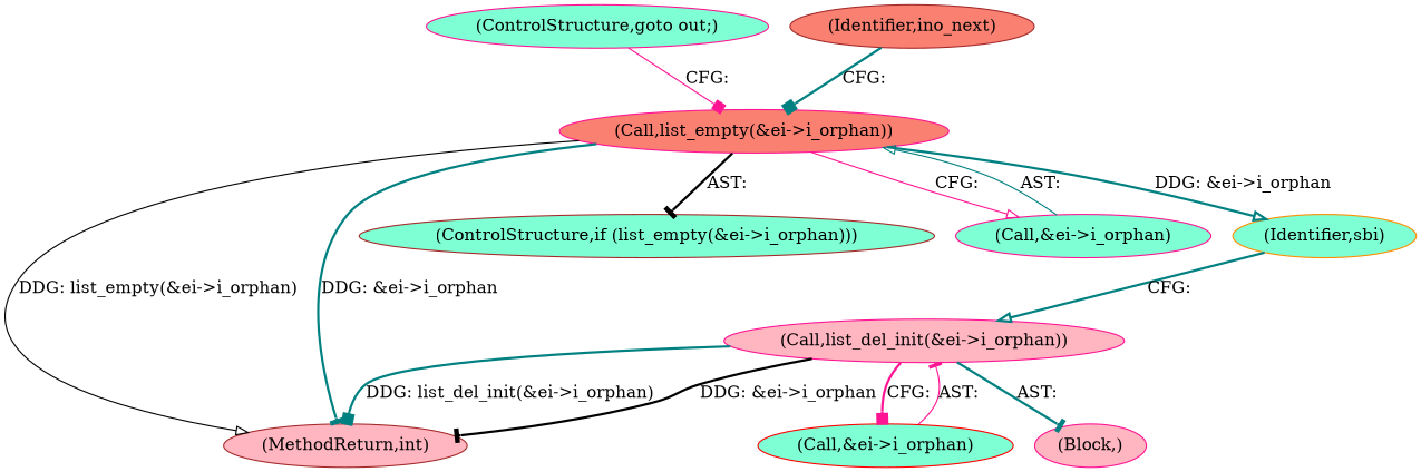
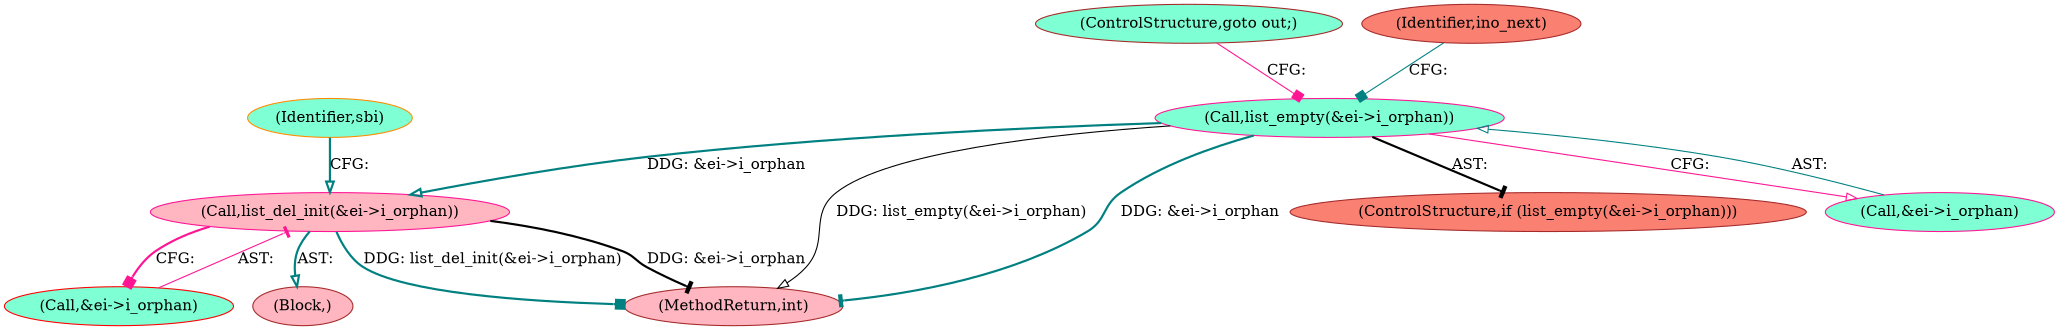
  digraph {
    node [color=brown fillcolor=aquamarine style=filled]
    edge [arrowhead=onormal color=teal style=bold]
    n1 [color=deeppink fillcolor=lightpink label="(Call,list_del_init(&ei->i_orphan))"]
    n2 [color=red label="(Call,&ei->i_orphan)"]
-   n3 [color=deeppink fillcolor=lightpink label="(Block,)"]
+   n3 [fillcolor=lightpink label="(Block,)"]
    n4 [fillcolor=lightpink label="(MethodReturn,int)"]
-   n5 [color=deeppink fillcolor=salmon label="(Call,list_empty(&ei->i_orphan))"]
-   n6 [label="(ControlStructure,if (list_empty(&ei->i_orphan)))"]
+   n5 [color=deeppink label="(Call,list_empty(&ei->i_orphan))"]
+   n6 [fillcolor=salmon label="(ControlStructure,if (list_empty(&ei->i_orphan)))"]
    n7 [color=deeppink label="(Call,&ei->i_orphan)"]
-   n8 [color=deeppink label="(ControlStructure,goto out;)"]
+   n8 [label="(ControlStructure,goto out;)"]
    n9 [fillcolor=salmon label="(Identifier,ino_next)"]
    n10 [color=darkorange label="(Identifier,sbi)"]
    n1 -> n2 [arrowhead=box color=deeppink label="CFG: "]
-   n1 -> n3 [arrowhead=tee label="AST: "]
+   n1 -> n3 [label="AST: "]
    n1 -> n4 [arrowhead=box label="DDG: list_del_init(&ei->i_orphan)"]
    n1 -> n4 [arrowhead=tee color=black label="DDG: &ei->i_orphan"]
    n2 -> n1 [arrowhead=tee color=deeppink label="AST: " style=solid]
-   n5 -> n10 [label="DDG: &ei->i_orphan"]
+   n5 -> n1 [label="DDG: &ei->i_orphan"]
    n5 -> n4 [color=black label="DDG: list_empty(&ei->i_orphan)" style=solid]
    n5 -> n4 [arrowhead=tee label="DDG: &ei->i_orphan"]
    n5 -> n6 [arrowhead=tee color=black label="AST: "]
    n5 -> n7 [color=deeppink label="CFG: " style=solid]
    n7 -> n5 [label="AST: " style=solid]
    n8 -> n5 [arrowhead=box color=deeppink label="CFG: " style=solid]
-   n9 -> n5 [arrowhead=box label="CFG: "]
+   n9 -> n5 [arrowhead=box label="CFG: " style=solid]
    n10 -> n1 [label="CFG: "]
  }
